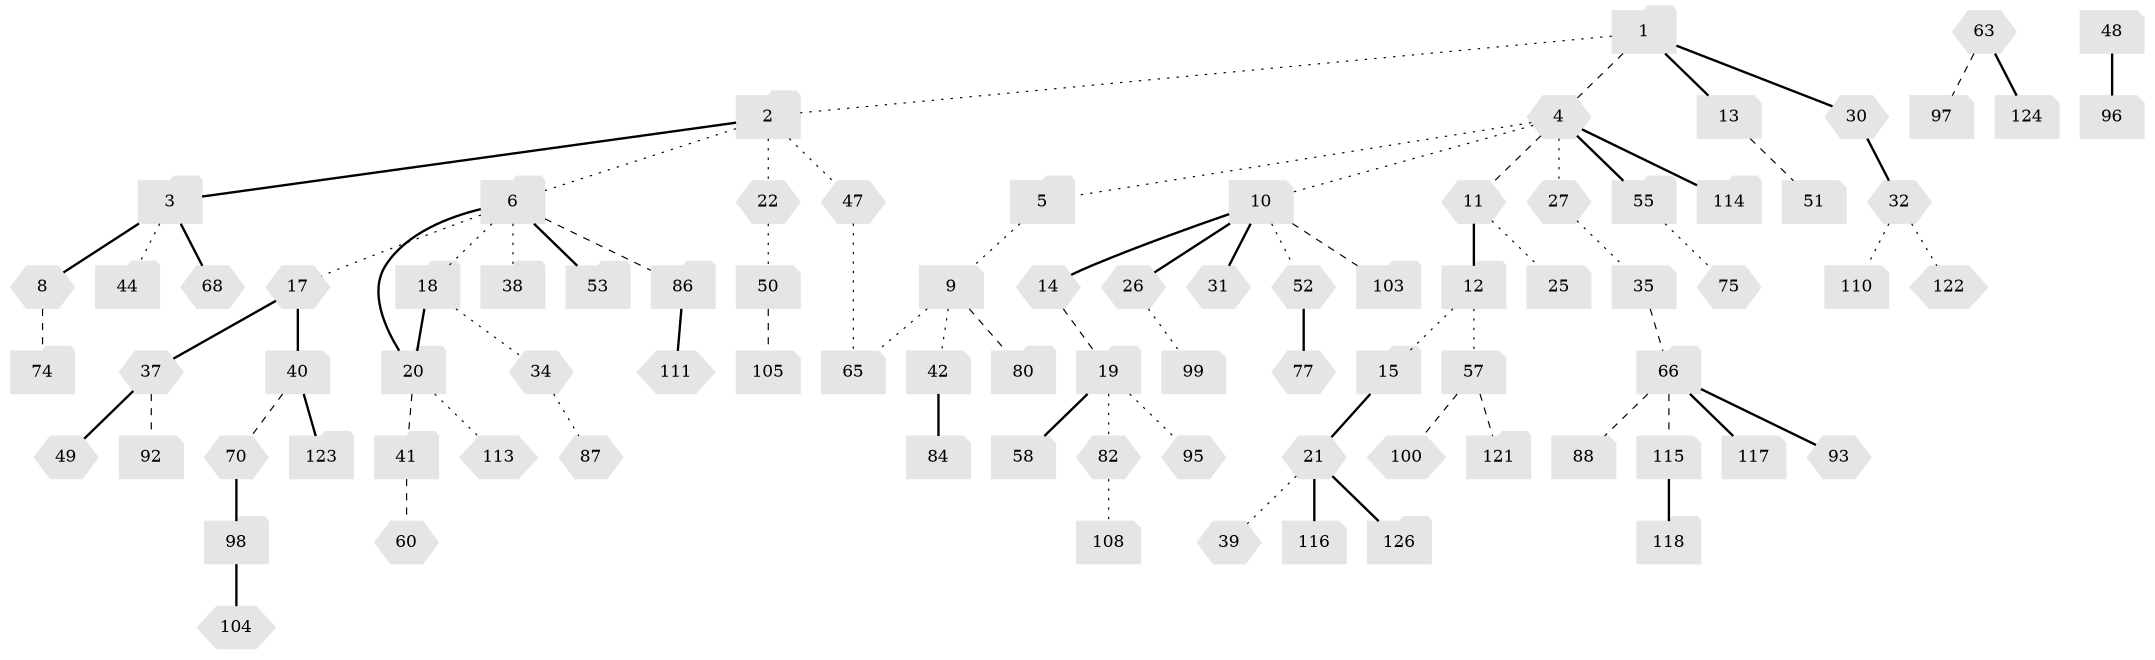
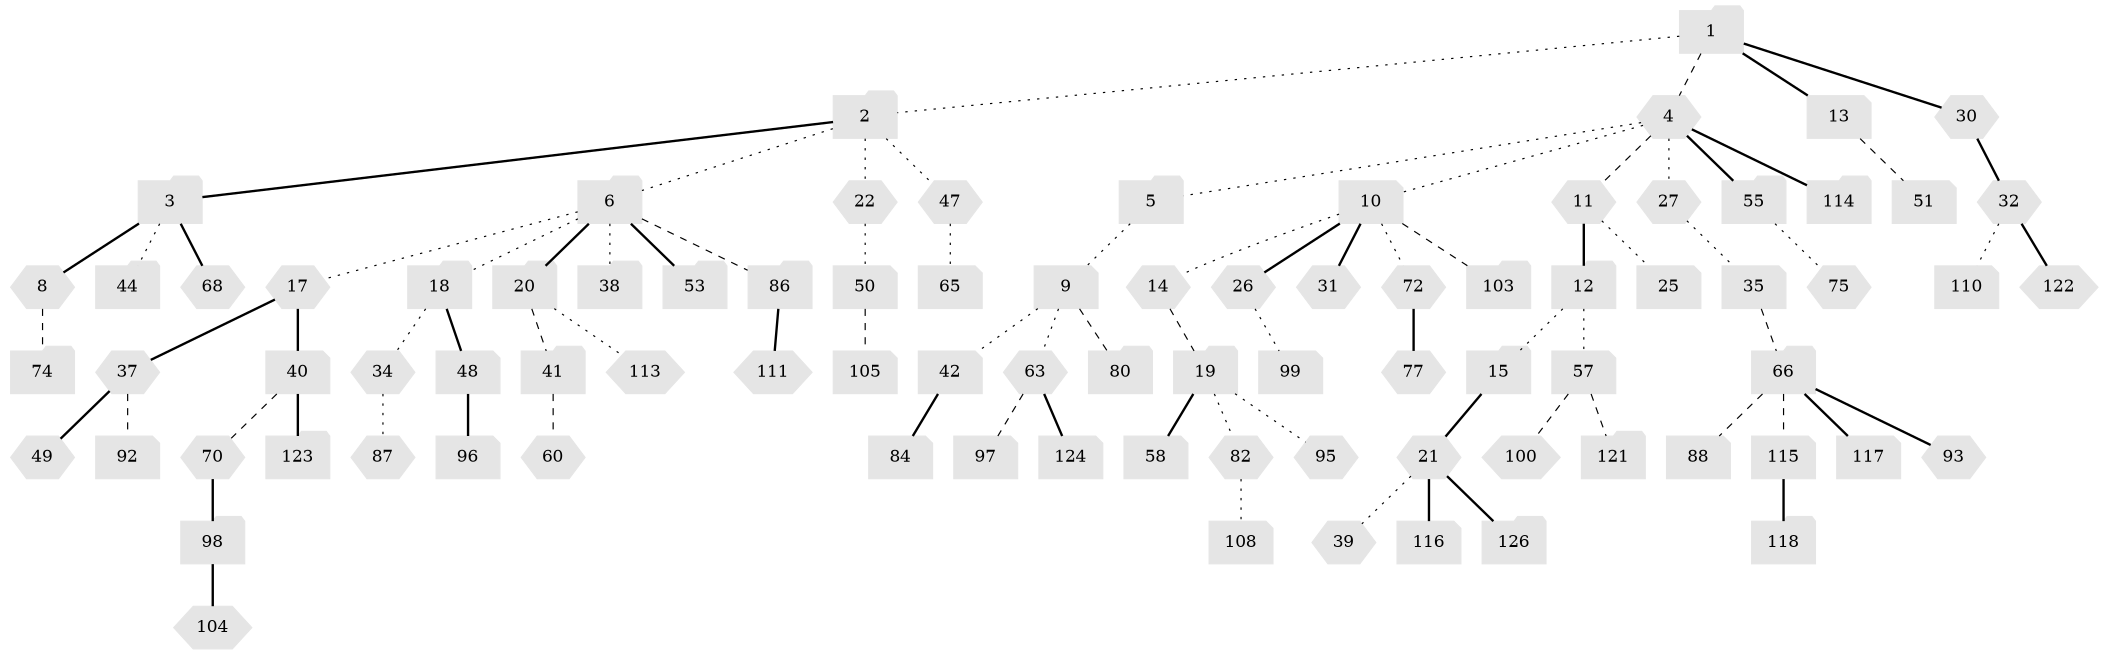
  graph {
    node [color=gray90 shape=hexagon style=filled]
    edge [style=dotted]
    1 [shape=folder super="+28"]
    2 [shape=folder super="+45"]
    4 [super="+7"]
    13 [shape=note]
    30
    3 [shape=folder super="+29"]
    6 [shape=folder super="+54"]
    22 [super="+24"]
    47 [super="+83"]
    5 [shape=folder]
    10 [shape=note super="+16"]
    11 [super="+56"]
    27 [super="+69"]
    55 [shape=folder]
    114 [shape=folder]
    51 [shape=note super="+64"]
    32 [super="+46"]
    8
    44 [shape=folder super="+79"]
    68
    17 [super="+23"]
    18 [shape=folder super="+73"]
    20 [shape=folder super="+62"]
    38 [shape=folder]
    53 [shape=folder]
    86 [shape=folder]
    50 [shape=note super="+67"]
    65 [shape=note]
    74 [shape=folder super="+76"]
    9 [shape=note super="+36"]
    14
    26 [super="+52"]
    31 [super="+91"]
-   72 [label=52]
+   72
    103 [shape=folder]
    12 [shape=folder]
    25 [shape=note super="+59"]
    35 [shape=note super="+81"]
    75 [super="+89"]
    42 [shape=note super="+120"]
    63 [super="+78"]
    80 [shape=folder]
    37 [super="+43"]
    40 [shape=note]
    34
    48 [shape=note]
    41 [shape=folder]
    113
    111
    84 [shape=note]
    97 [shape=note]
    124 [shape=note]
    19 [shape=folder super="+33"]
    99 [shape=note]
    77 [super="+102"]
    15 [shape=folder super="+101"]
    57 [shape=note super="+71"]
    21 [super="+61"]
    100
    121 [shape=folder]
    58 [shape=note]
    82
    95 [super="+109"]
    39
    116 [shape=note super="+119"]
    126 [shape=folder]
    49
    92 [shape=note]
    70 [super="+94"]
    123 [shape=folder]
    87 [super="+90"]
    96 [shape=note]
    108 [shape=note]
    60 [super="+85"]
    105 [shape=note super="+112"]
    66 [shape=folder super="+106"]
    110 [shape=note]
    122
    88 [shape=note super="+107"]
    115 [shape=note]
    117 [shape=note]
    93 [super="+125"]
    98 [shape=folder]
    118 [shape=folder]
    104
    1 -- 2
    1 -- 4 [style=dashed]
    1 -- 13 [style=bold]
    1 -- 30 [style=bold]
    2 -- 3 [style=bold]
    2 -- 6
    2 -- 22
    2 -- 47
    4 -- 5
    4 -- 10
    4 -- 11 [style=dashed]
    4 -- 27
    4 -- 55 [style=bold]
    4 -- 114 [style=bold]
    13 -- 51 [style=dashed]
    30 -- 32 [style=bold]
    3 -- 8 [style=bold]
    3 -- 44
    3 -- 68 [style=bold]
    6 -- 17
    6 -- 18
    6 -- 20 [style=bold]
    6 -- 38
    6 -- 53 [style=bold]
    6 -- 86 [style=dashed]
    22 -- 50
    47 -- 65
    5 -- 9
-   10 -- 14 [style=bold]
+   10 -- 14
    10 -- 26 [style=bold]
    10 -- 31 [style=bold]
    10 -- 72
    10 -- 103 [style=dashed]
    11 -- 12 [style=bold]
    11 -- 25
    27 -- 35
    55 -- 75
    32 -- 110
-   32 -- 122
+   32 -- 122 [style=bold]
    8 -- 74 [style=dashed]
    17 -- 37 [style=bold]
    17 -- 40 [style=bold]
    18 -- 34
-   18 -- 20 [style=bold]
+   18 -- 48 [style=bold]
    20 -- 41 [style=dashed]
    20 -- 113
    86 -- 111 [style=bold]
    50 -- 105 [style=dashed]
    9 -- 42
-   9 -- 65
+   9 -- 63
    9 -- 80 [style=dashed]
    14 -- 19 [style=dashed]
    26 -- 99
    72 -- 77 [style=bold]
    12 -- 15
    12 -- 57
    35 -- 66 [style=dashed]
    42 -- 84 [style=bold]
    63 -- 97 [style=dashed]
    63 -- 124 [style=bold]
    37 -- 49 [style=bold]
    37 -- 92 [style=dashed]
    40 -- 70 [style=dashed]
    40 -- 123 [style=bold]
    34 -- 87
    48 -- 96 [style=bold]
    41 -- 60 [style=dashed]
    19 -- 58 [style=bold]
    19 -- 82
    19 -- 95
    15 -- 21 [style=bold]
    57 -- 100 [style=dashed]
    57 -- 121 [style=dashed]
    21 -- 39
    21 -- 116 [style=bold]
    21 -- 126 [style=bold]
    82 -- 108
    70 -- 98 [style=bold]
    66 -- 88 [style=dashed]
    66 -- 115 [style=dashed]
    66 -- 117 [style=bold]
    66 -- 93 [style=bold]
    115 -- 118 [style=bold]
    98 -- 104 [style=bold]
  }
